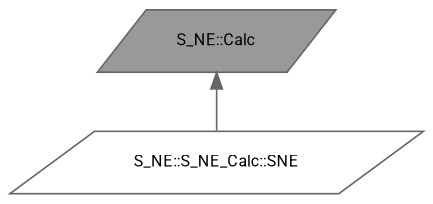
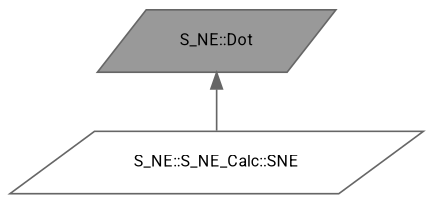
  digraph {
    rankdir=TB
    fontname=Roboto
    node [fontname=Roboto fontsize=10 shape=parallelogram style=filled]
-   n1 [color=gray40 fillcolor=grey60 fontcolor=black height=0.2 label="S_NE::Calc" width=0.4]
+   n1 [color=gray40 fillcolor=grey60 fontcolor=black height=0.2 label="S_NE::Dot" width=0.4]
    n2 [color=grey40 fillcolor=white height=0.2 label="S_NE::S_NE_Calc::SNE" width=0.4]
    n1 -> n2 [color=gray40 dir=back fontname=Roboto fontsize=10 labelfontname=Helvetica labelfontsize=10 style=solid]
  }
